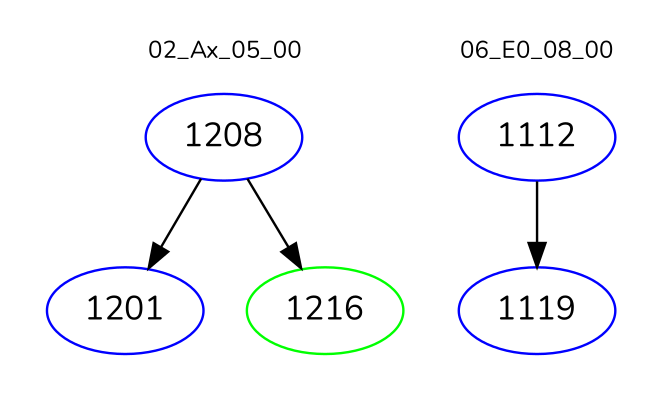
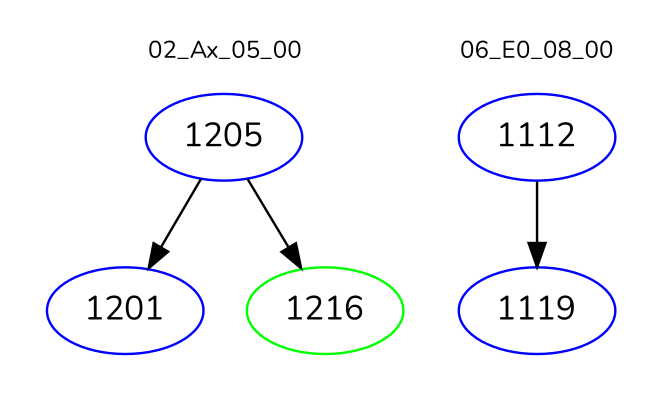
  digraph {
    fontname=Nunito
    node [color=blue fontname=Nunito]
    edge [color=black fontname=Nunito]
-   n1 [label=1208]
+   n1 [label=1205]
    n2 [label=1201]
    n3 [color=green label=1216]
    n4 [label=1112]
    n5 [label=1119]
    subgraph cluster_1 {
      color=white
      fontsize=10
      label="02_Ax_05_00"
      n1
      n2
      n3
    }
    subgraph cluster_2 {
      color=white
      fontsize=10
      label="06_E0_08_00"
      n4
      n5
    }
    n1 -> n2
    n1 -> n3
    n4 -> n5
  }
